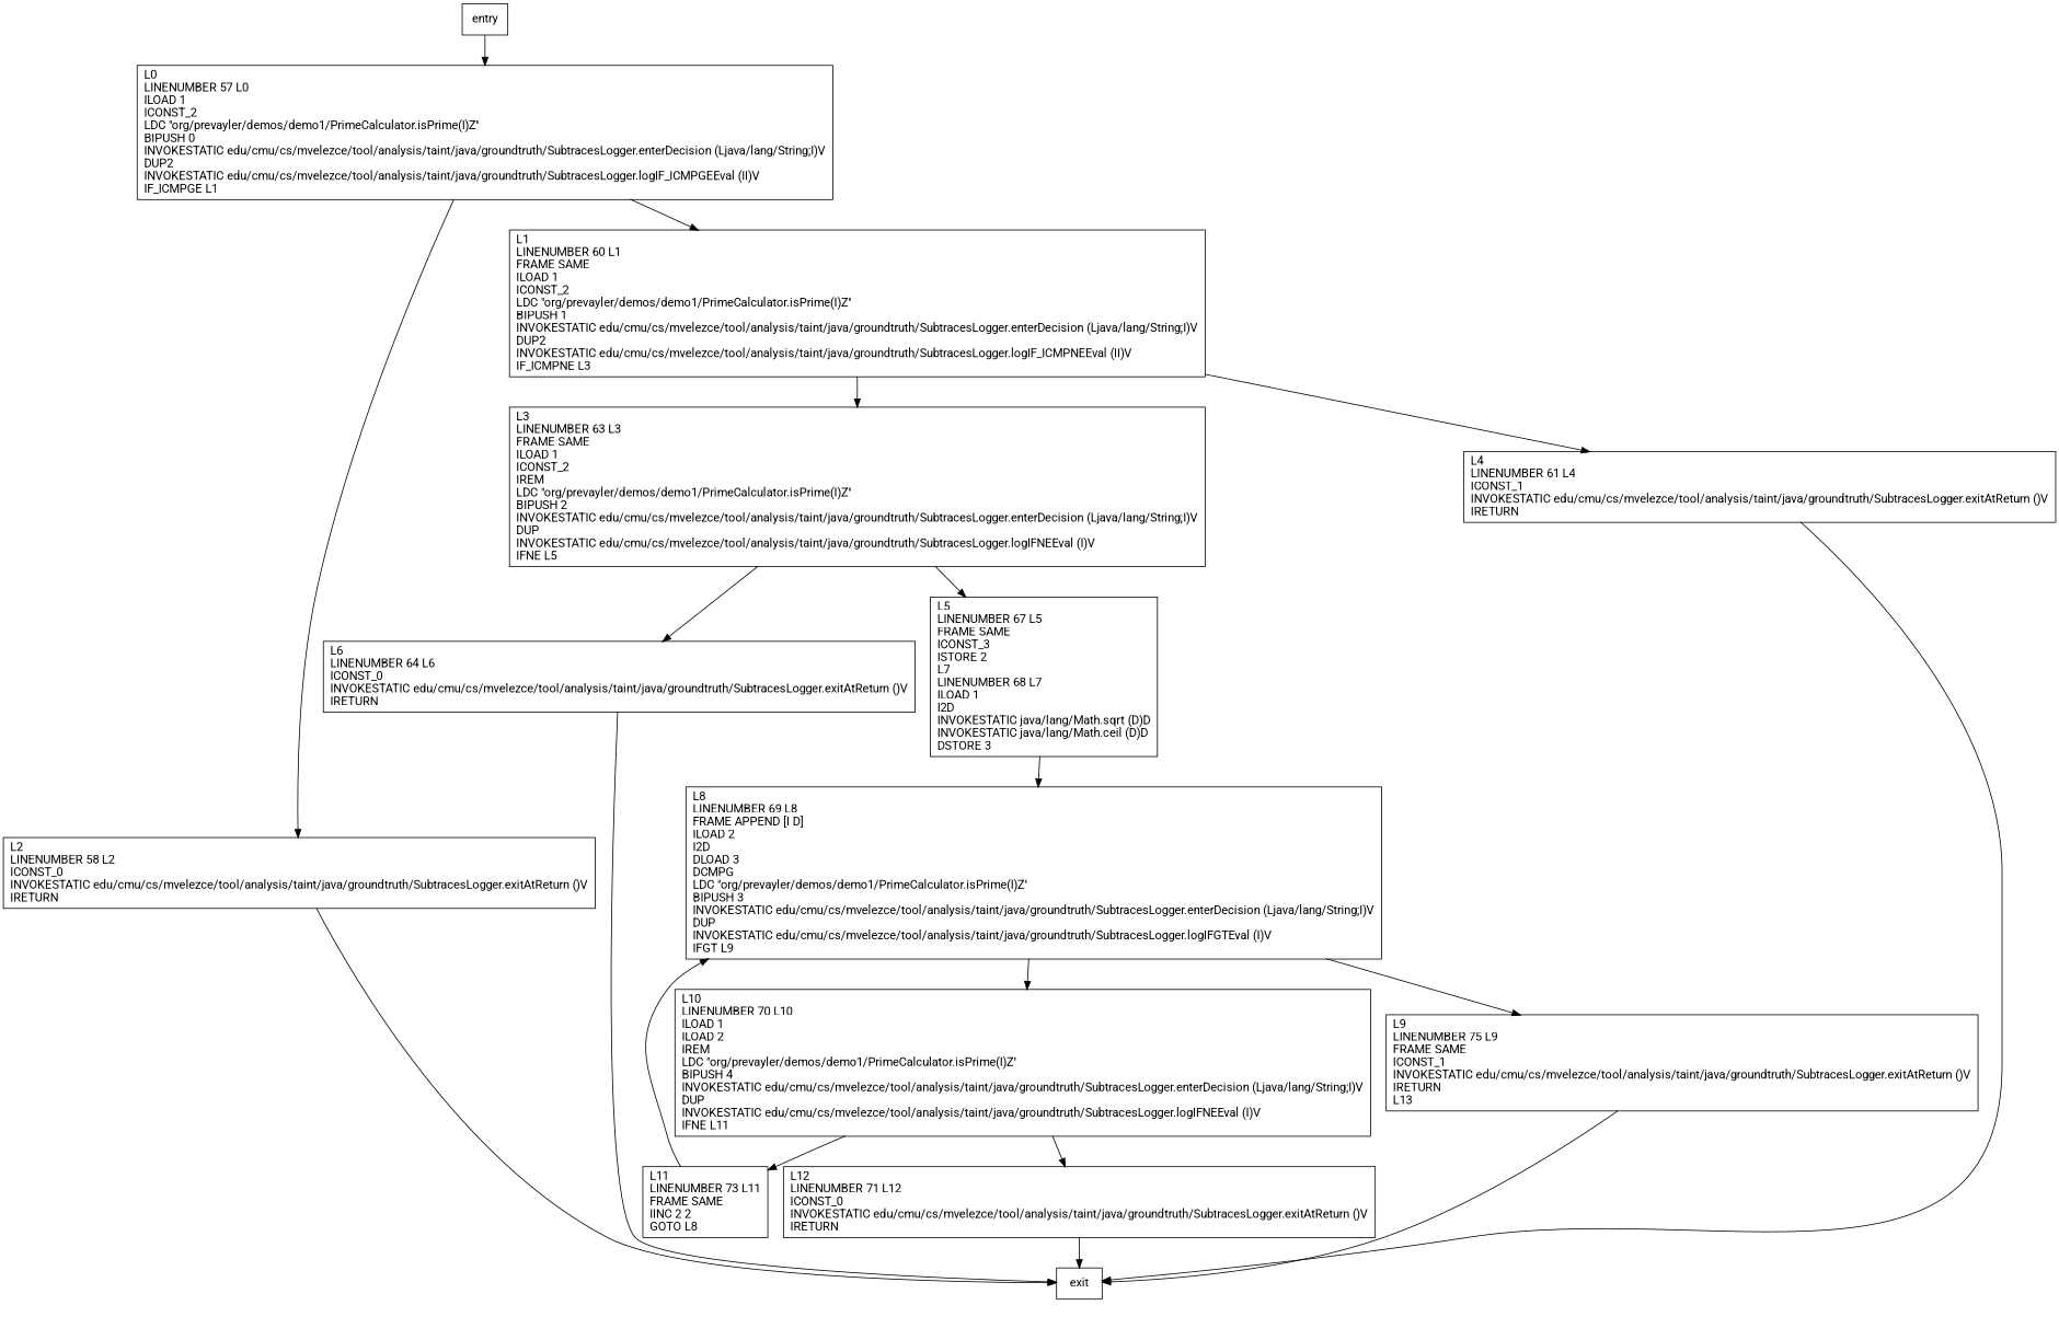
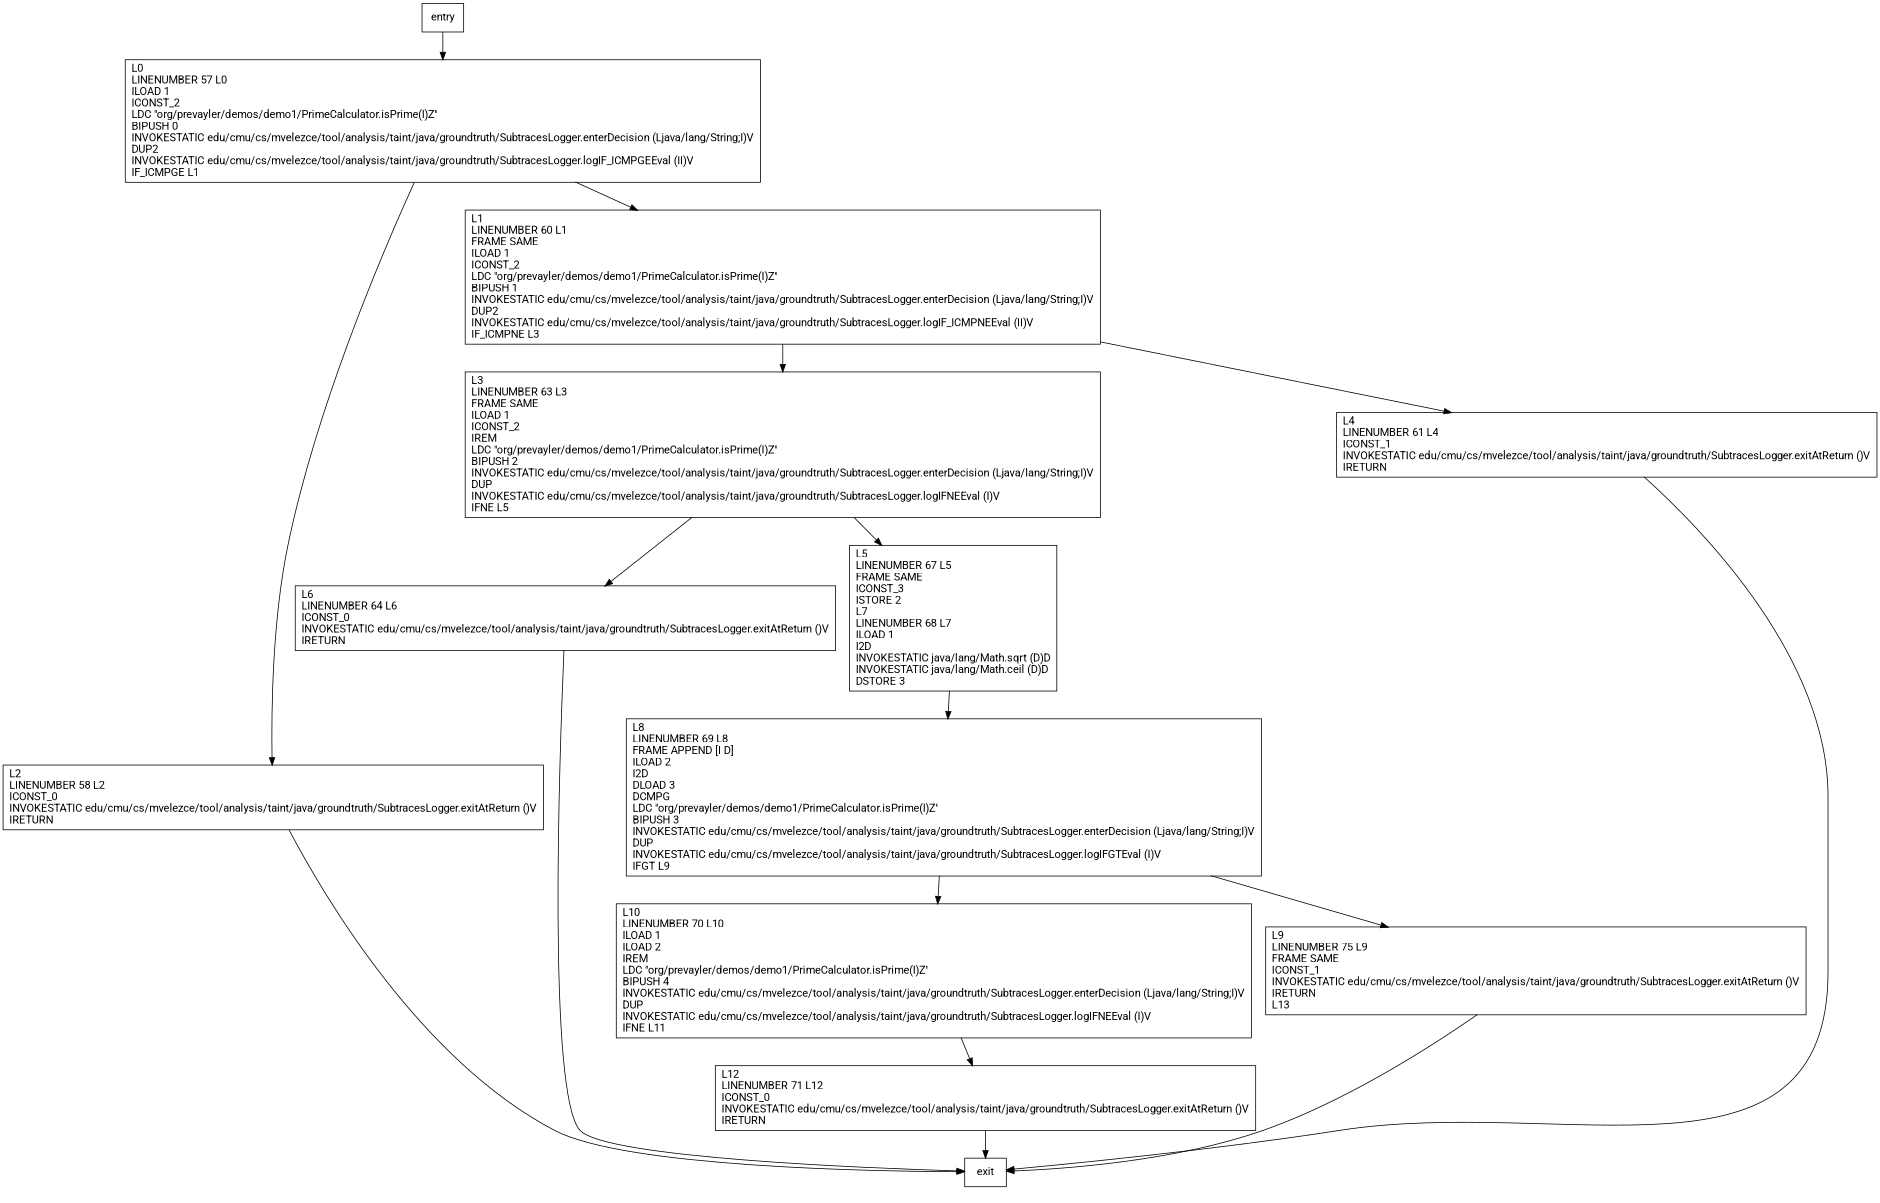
  digraph {
    fontname=Roboto
    node [shape=record fontname=Roboto]
    edge [fontname=Roboto]
    n1 [label="L0\lLINENUMBER 57 L0\lILOAD 1\lICONST_2\lLDC \"org/prevayler/demos/demo1/PrimeCalculator.isPrime(I)Z\"\lBIPUSH 0\lINVOKESTATIC edu/cmu/cs/mvelezce/tool/analysis/taint/java/groundtruth/SubtracesLogger.enterDecision (Ljava/lang/String;I)V\lDUP2\lINVOKESTATIC edu/cmu/cs/mvelezce/tool/analysis/taint/java/groundtruth/SubtracesLogger.logIF_ICMPGEEval (II)V\lIF_ICMPGE L1\l"]
    n2 [label="L2\lLINENUMBER 58 L2\lICONST_0\lINVOKESTATIC edu/cmu/cs/mvelezce/tool/analysis/taint/java/groundtruth/SubtracesLogger.exitAtReturn ()V\lIRETURN\l"]
    n3 [label="L1\lLINENUMBER 60 L1\lFRAME SAME\lILOAD 1\lICONST_2\lLDC \"org/prevayler/demos/demo1/PrimeCalculator.isPrime(I)Z\"\lBIPUSH 1\lINVOKESTATIC edu/cmu/cs/mvelezce/tool/analysis/taint/java/groundtruth/SubtracesLogger.enterDecision (Ljava/lang/String;I)V\lDUP2\lINVOKESTATIC edu/cmu/cs/mvelezce/tool/analysis/taint/java/groundtruth/SubtracesLogger.logIF_ICMPNEEval (II)V\lIF_ICMPNE L3\l"]
    n4 [label="L3\lLINENUMBER 63 L3\lFRAME SAME\lILOAD 1\lICONST_2\lIREM\lLDC \"org/prevayler/demos/demo1/PrimeCalculator.isPrime(I)Z\"\lBIPUSH 2\lINVOKESTATIC edu/cmu/cs/mvelezce/tool/analysis/taint/java/groundtruth/SubtracesLogger.enterDecision (Ljava/lang/String;I)V\lDUP\lINVOKESTATIC edu/cmu/cs/mvelezce/tool/analysis/taint/java/groundtruth/SubtracesLogger.logIFNEEval (I)V\lIFNE L5\l"]
    n5 [label="L6\lLINENUMBER 64 L6\lICONST_0\lINVOKESTATIC edu/cmu/cs/mvelezce/tool/analysis/taint/java/groundtruth/SubtracesLogger.exitAtReturn ()V\lIRETURN\l"]
    n6 [label="L5\lLINENUMBER 67 L5\lFRAME SAME\lICONST_3\lISTORE 2\lL7\lLINENUMBER 68 L7\lILOAD 1\lI2D\lINVOKESTATIC java/lang/Math.sqrt (D)D\lINVOKESTATIC java/lang/Math.ceil (D)D\lDSTORE 3\l"]
    exit
    n8 [label="L4\lLINENUMBER 61 L4\lICONST_1\lINVOKESTATIC edu/cmu/cs/mvelezce/tool/analysis/taint/java/groundtruth/SubtracesLogger.exitAtReturn ()V\lIRETURN\l"]
-   n9 [label="L11\lLINENUMBER 73 L11\lFRAME SAME\lIINC 2 2\lGOTO L8\l"]
    n10 [label="L8\lLINENUMBER 69 L8\lFRAME APPEND [I D]\lILOAD 2\lI2D\lDLOAD 3\lDCMPG\lLDC \"org/prevayler/demos/demo1/PrimeCalculator.isPrime(I)Z\"\lBIPUSH 3\lINVOKESTATIC edu/cmu/cs/mvelezce/tool/analysis/taint/java/groundtruth/SubtracesLogger.enterDecision (Ljava/lang/String;I)V\lDUP\lINVOKESTATIC edu/cmu/cs/mvelezce/tool/analysis/taint/java/groundtruth/SubtracesLogger.logIFGTEval (I)V\lIFGT L9\l"]
    n11 [label="L10\lLINENUMBER 70 L10\lILOAD 1\lILOAD 2\lIREM\lLDC \"org/prevayler/demos/demo1/PrimeCalculator.isPrime(I)Z\"\lBIPUSH 4\lINVOKESTATIC edu/cmu/cs/mvelezce/tool/analysis/taint/java/groundtruth/SubtracesLogger.enterDecision (Ljava/lang/String;I)V\lDUP\lINVOKESTATIC edu/cmu/cs/mvelezce/tool/analysis/taint/java/groundtruth/SubtracesLogger.logIFNEEval (I)V\lIFNE L11\l"]
    n12 [label="L12\lLINENUMBER 71 L12\lICONST_0\lINVOKESTATIC edu/cmu/cs/mvelezce/tool/analysis/taint/java/groundtruth/SubtracesLogger.exitAtReturn ()V\lIRETURN\l"]
    n13 [label="L9\lLINENUMBER 75 L9\lFRAME SAME\lICONST_1\lINVOKESTATIC edu/cmu/cs/mvelezce/tool/analysis/taint/java/groundtruth/SubtracesLogger.exitAtReturn ()V\lIRETURN\lL13\l"]
    entry
    n1 -> n2
    n1 -> n3
    n2 -> exit
    n3 -> n4
    n3 -> n8
    n4 -> n5
    n4 -> n6
    n5 -> exit
    n6 -> n10
    n8 -> exit
-   n9 -> n10
    n10 -> n11
    n10 -> n13
-   n11 -> n9
    n11 -> n12
    n12 -> exit
    n13 -> exit
    entry -> n1
  }
